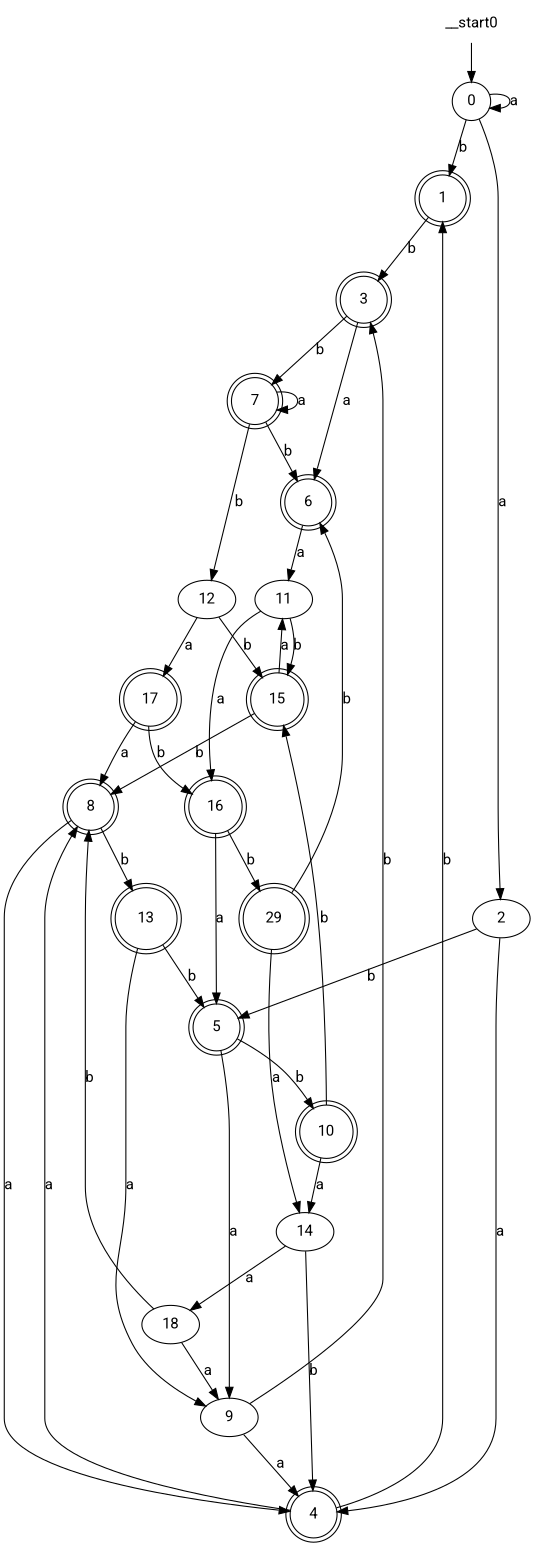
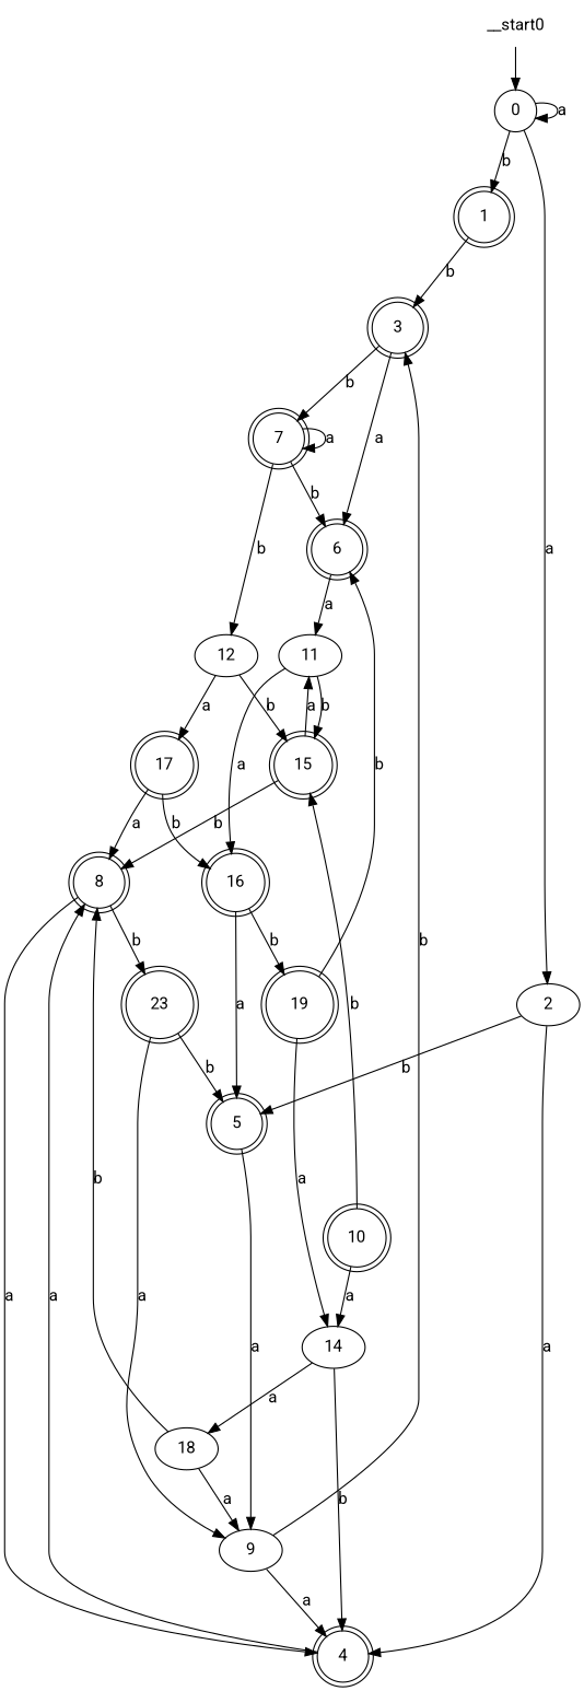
  digraph {
    fontname=Roboto
    node [fontname=Roboto shape=doublecircle]
    edge [fontname=Roboto]
    __start0 [shape=none]
    0 [shape=circle]
    1
    2 [shape=""]
    3
    4
    5
    6
    7
    8
    9 [shape=""]
    10
    11 [shape=""]
    12 [shape=""]
-   13
+   13 [label=23]
    14 [shape=""]
    15
    16
    17
    18 [shape=""]
-   19 [label=29]
+   19
    __start0 -> 0
    0 -> 0 [label=a]
    0 -> 1 [label=b]
    0 -> 2 [label=a]
    1 -> 3 [label=b]
    2 -> 4 [label=a]
    2 -> 5 [label=b]
    3 -> 6 [label=a]
    3 -> 7 [label=b]
-   4 -> 1 [label=b]
    4 -> 8 [label=a]
    5 -> 9 [label=a]
-   5 -> 10 [label=b]
    6 -> 11 [label=a]
    7 -> 6 [label=b]
    7 -> 7 [label=a]
    7 -> 12 [label=b]
    8 -> 4 [label=a]
    8 -> 13 [label=b]
    9 -> 3 [label=b]
    9 -> 4 [label=a]
    10 -> 14 [label=a]
    10 -> 15 [label=b]
    11 -> 15 [label=b]
    11 -> 16 [label=a]
    12 -> 15 [label=b]
    12 -> 17 [label=a]
    13 -> 5 [label=b]
    13 -> 9 [label=a]
    14 -> 4 [label=b]
    14 -> 18 [label=a]
    15 -> 8 [label=b]
    15 -> 11 [label=a]
    16 -> 5 [label=a]
    16 -> 19 [label=b]
    17 -> 8 [label=a]
    17 -> 16 [label=b]
    18 -> 8 [label=b]
    18 -> 9 [label=a]
    19 -> 6 [label=b]
    19 -> 14 [label=a]
  }
